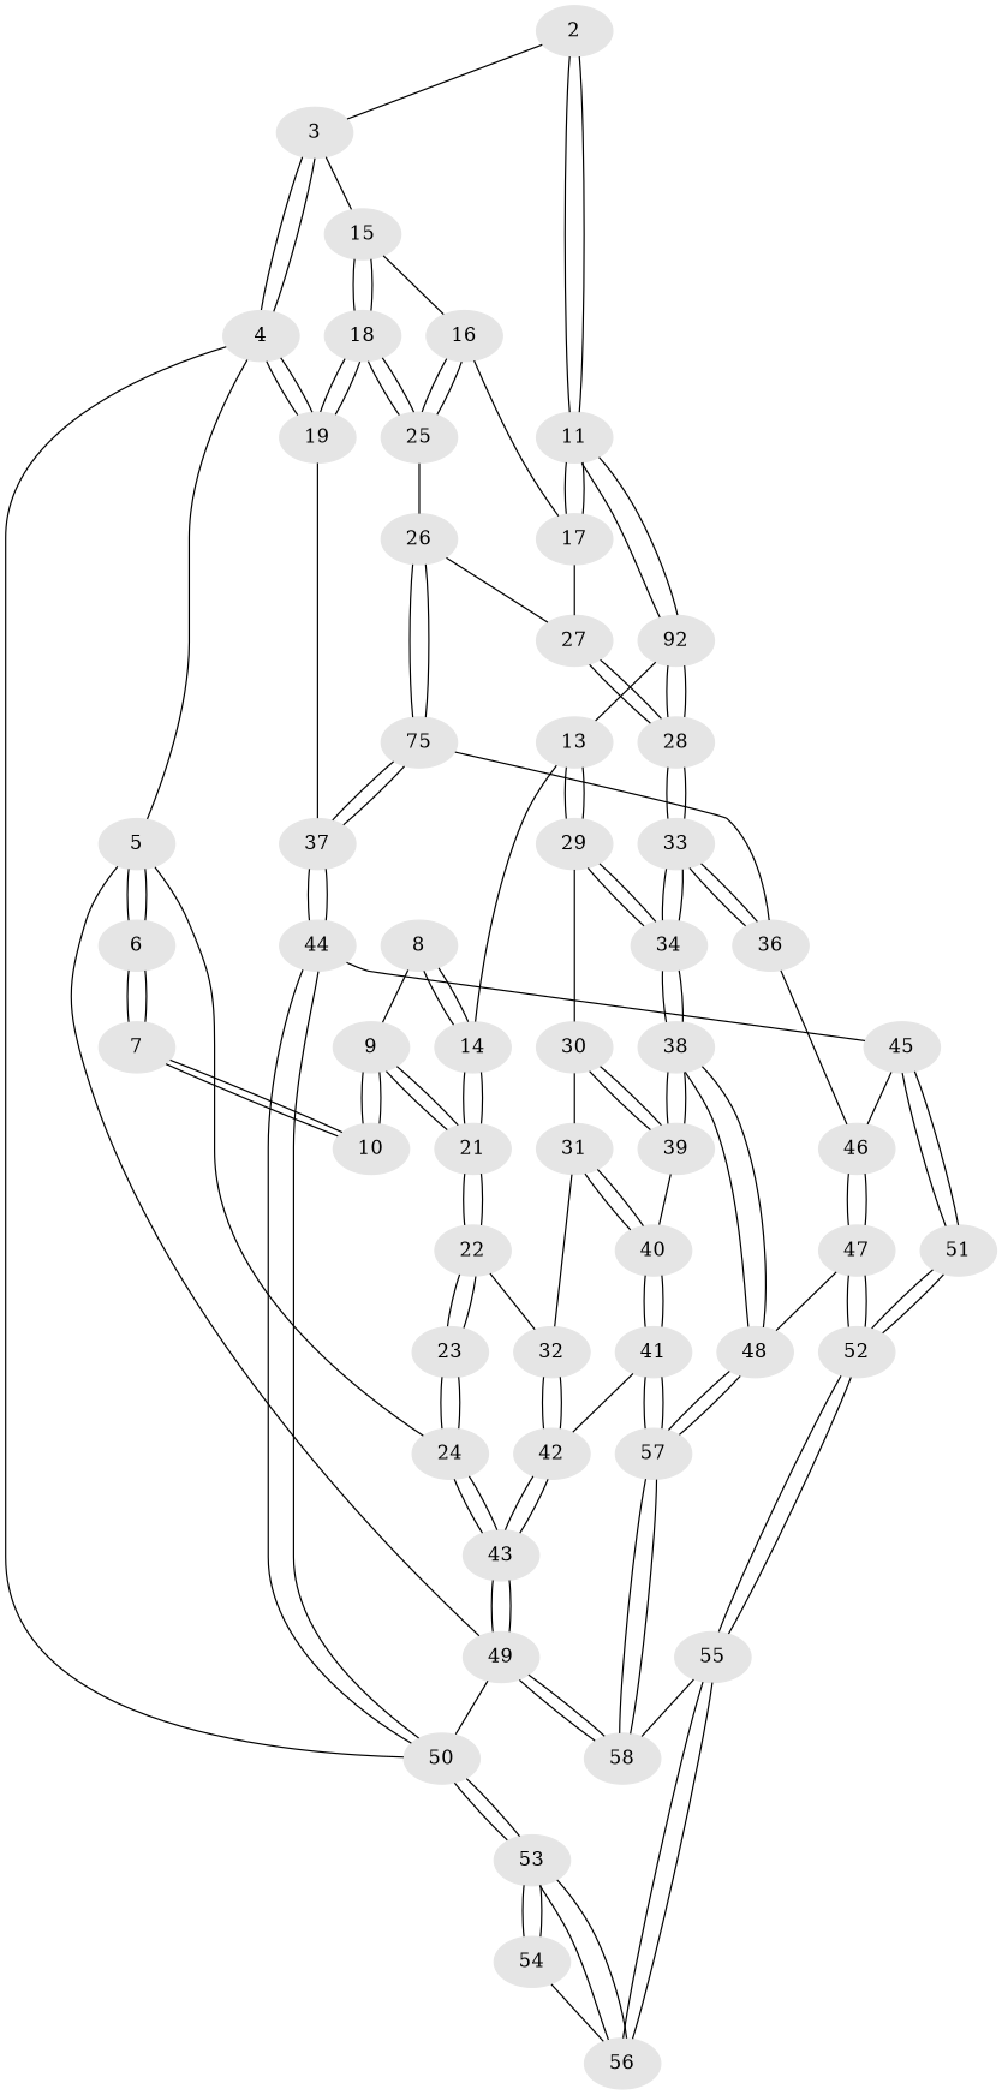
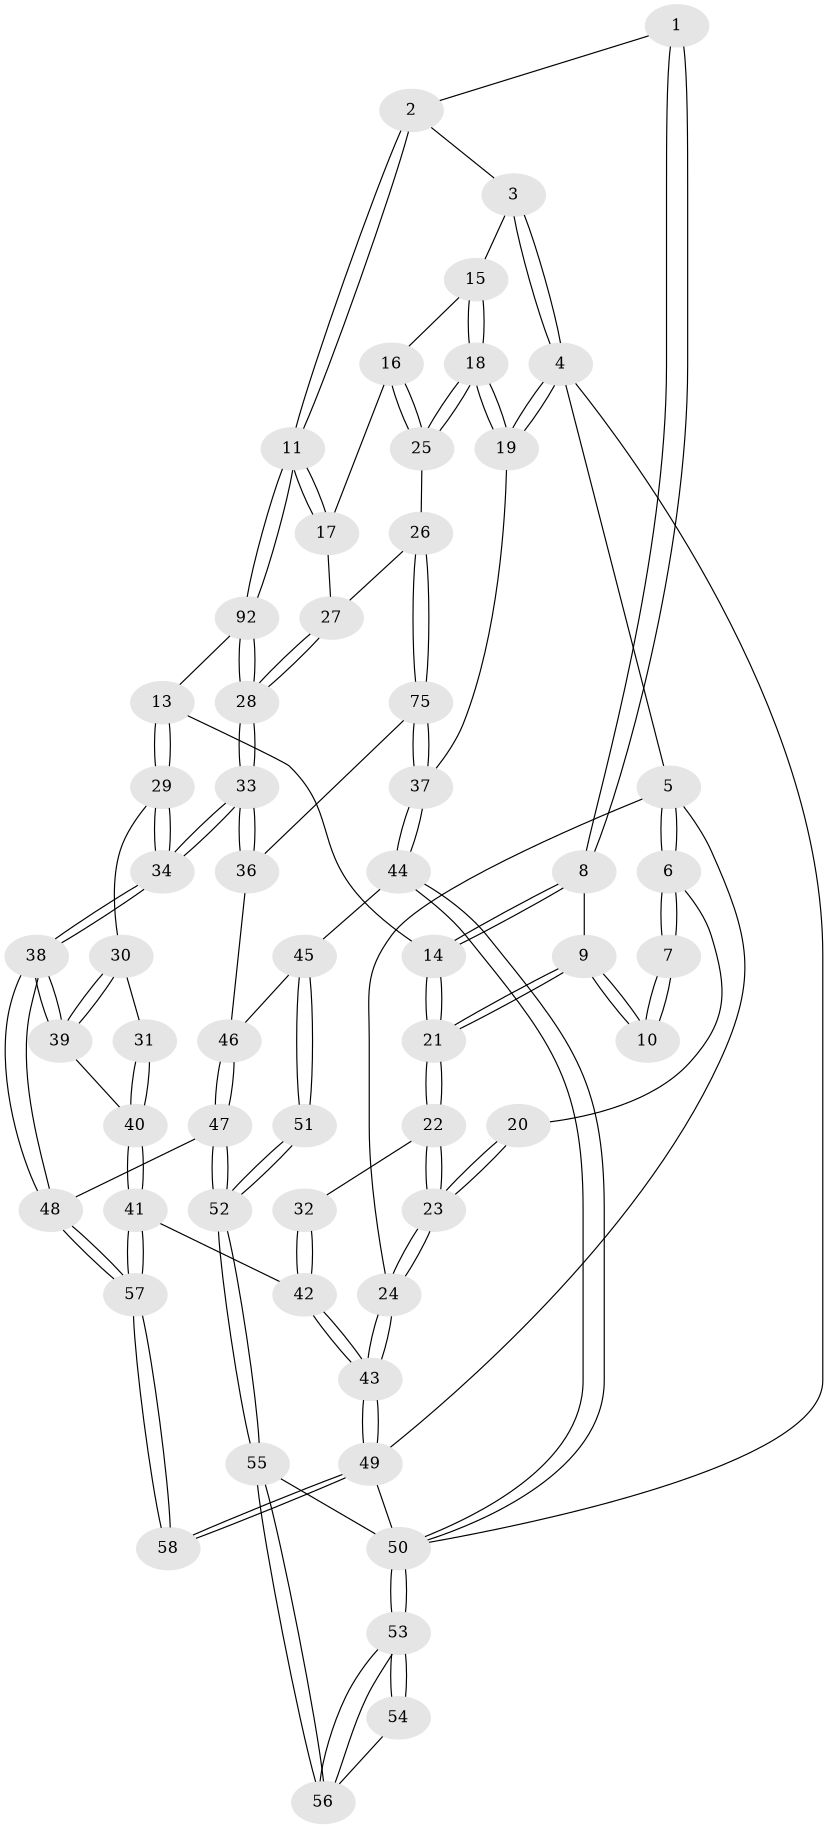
  graph {
    node [color=gray90 style=filled]
+   1
    2
    8
    3
    11
    9
    14
    4
    15
    n10 [label=92]
    17
    5
    19
    50
    16
    18
    6
    24
    49
    37
    53
    7
+   20
    43
    58
    10
    23
    21
    22
    13
    28
    27
    29
    33
    30
    34
    25
    26
    44
    32
    42
    n42 [label=75]
    36
    31
    39
    38
    40
    41
    46
    48
    47
    45
    57
    51
    52
    55
    54
    56
+   1 -- 2
+   1 -- 8
+   1 -- 8
    2 -- 3
    2 -- 11
    2 -- 11
    8 -- 9
    8 -- 14
    8 -- 14
    3 -- 4
    3 -- 4
    3 -- 15
    11 -- n10
    11 -- n10
    11 -- 17
    11 -- 17
    9 -- 10
    9 -- 10
    9 -- 21
    9 -- 21
    14 -- 21
    14 -- 21
    4 -- 5
    4 -- 19
    4 -- 19
    4 -- 50
    15 -- 16
    15 -- 18
    15 -- 18
    n10 -- 13
    n10 -- 28
    n10 -- 28
    17 -- 27
    5 -- 6
    5 -- 6
    5 -- 24
    5 -- 49
    19 -- 37
    50 -- 53
    50 -- 53
    16 -- 17
    16 -- 25
    16 -- 25
    18 -- 19
    18 -- 19
    18 -- 25
    18 -- 25
    6 -- 7
    6 -- 7
+   6 -- 20
    24 -- 43
    24 -- 43
    49 -- 50
    49 -- 58
    49 -- 58
    37 -- 44
    37 -- 44
    53 -- 54
    53 -- 54
    53 -- 56
    53 -- 56
    7 -- 10
    7 -- 10
+   20 -- 23
+   20 -- 23
    43 -- 49
    43 -- 49
    23 -- 24
    23 -- 24
    21 -- 22
    21 -- 22
    22 -- 23
    22 -- 23
    22 -- 32
    13 -- 14
    13 -- 29
    13 -- 29
    28 -- 33
    28 -- 33
    27 -- 28
    27 -- 28
    29 -- 30
    29 -- 34
    29 -- 34
    33 -- 34
    33 -- 34
    33 -- 36
    33 -- 36
    30 -- 31
    30 -- 39
    30 -- 39
    34 -- 38
    34 -- 38
    25 -- 26
    26 -- 27
    26 -- n42
    26 -- n42
    44 -- 50
    44 -- 50
    44 -- 45
    32 -- 42
    32 -- 42
    42 -- 43
    42 -- 43
    n42 -- 37
    n42 -- 37
    n42 -- 36
    36 -- 46
-   31 -- 32
    31 -- 40
    31 -- 40
    39 -- 40
    38 -- 39
    38 -- 39
    38 -- 48
    38 -- 48
    40 -- 41
    40 -- 41
    41 -- 42
    41 -- 57
    41 -- 57
    46 -- 47
    46 -- 47
    48 -- 57
    48 -- 57
    47 -- 48
    47 -- 52
    47 -- 52
    45 -- 46
    45 -- 51
    45 -- 51
    57 -- 58
    57 -- 58
    51 -- 52
    51 -- 52
    52 -- 55
    52 -- 55
-   55 -- 58
+   55 -- 50
    55 -- 56
    55 -- 56
    54 -- 56
  }
